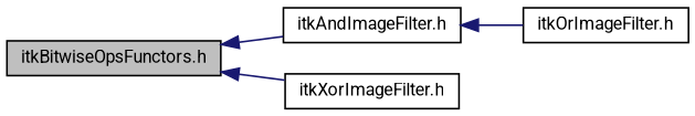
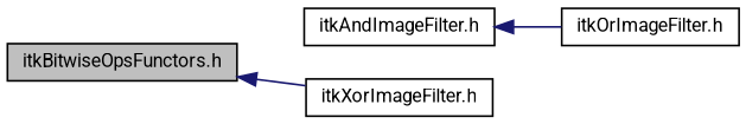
  digraph {
    fontname=Roboto
    rankdir=LR
    node [color=black fillcolor=white fontname=Roboto fontsize=10 shape=record style=filled]
    edge [color=midnightblue dir=back fontname=Roboto fontsize=10 labelfontname=Helvetica labelfontsize=10 style=solid]
    n1 [fillcolor=grey75 fontcolor=black height=0.2 label="itkBitwiseOpsFunctors.h" width=0.4]
    n2 [height=0.2 label="itkAndImageFilter.h" width=0.4]
    n3 [height=0.2 label="itkXorImageFilter.h" width=0.4]
    n4 [height=0.2 label="itkOrImageFilter.h" width=0.4]
-   n1 -> n2
    n1 -> n3
    n2 -> n4
  }
